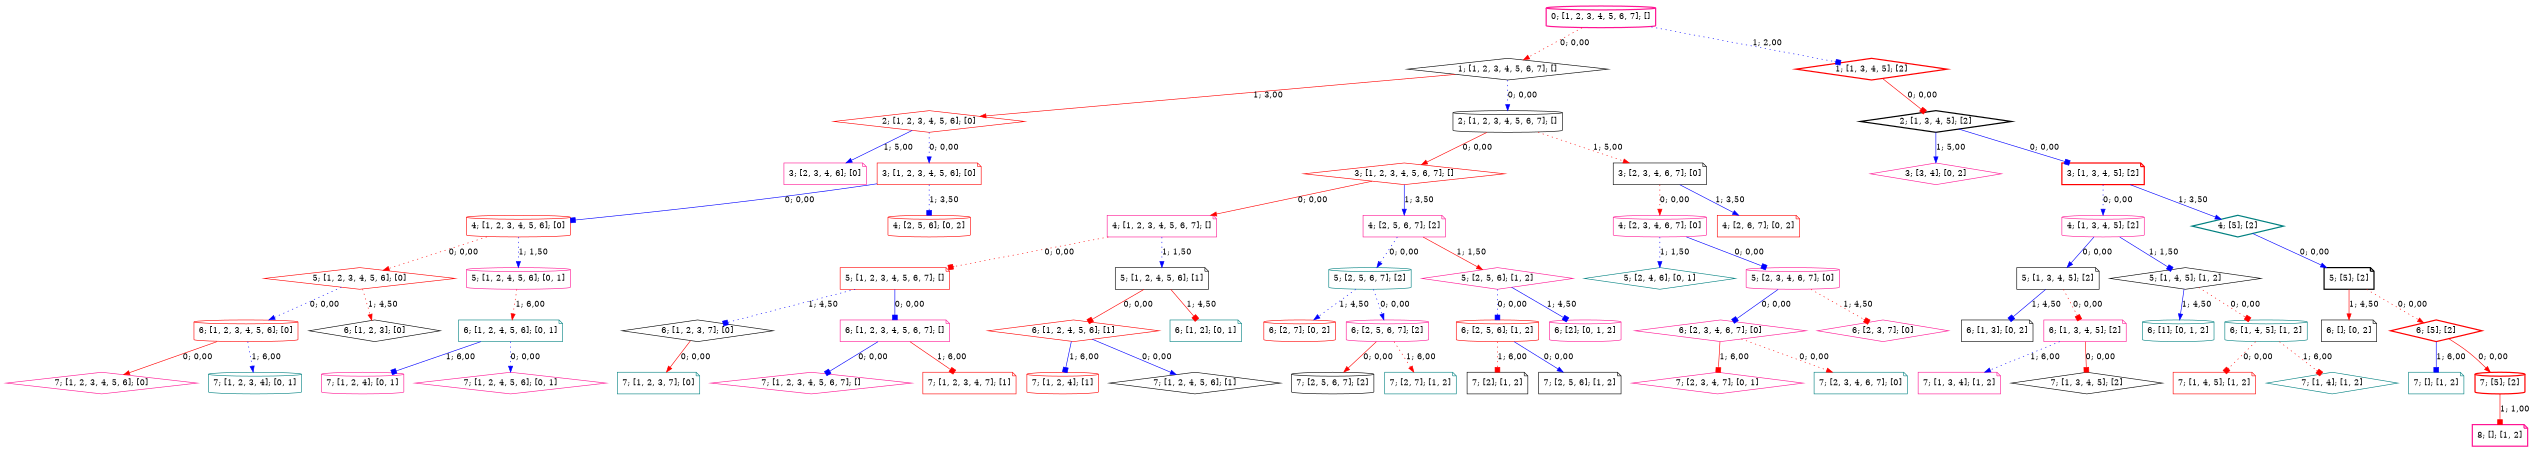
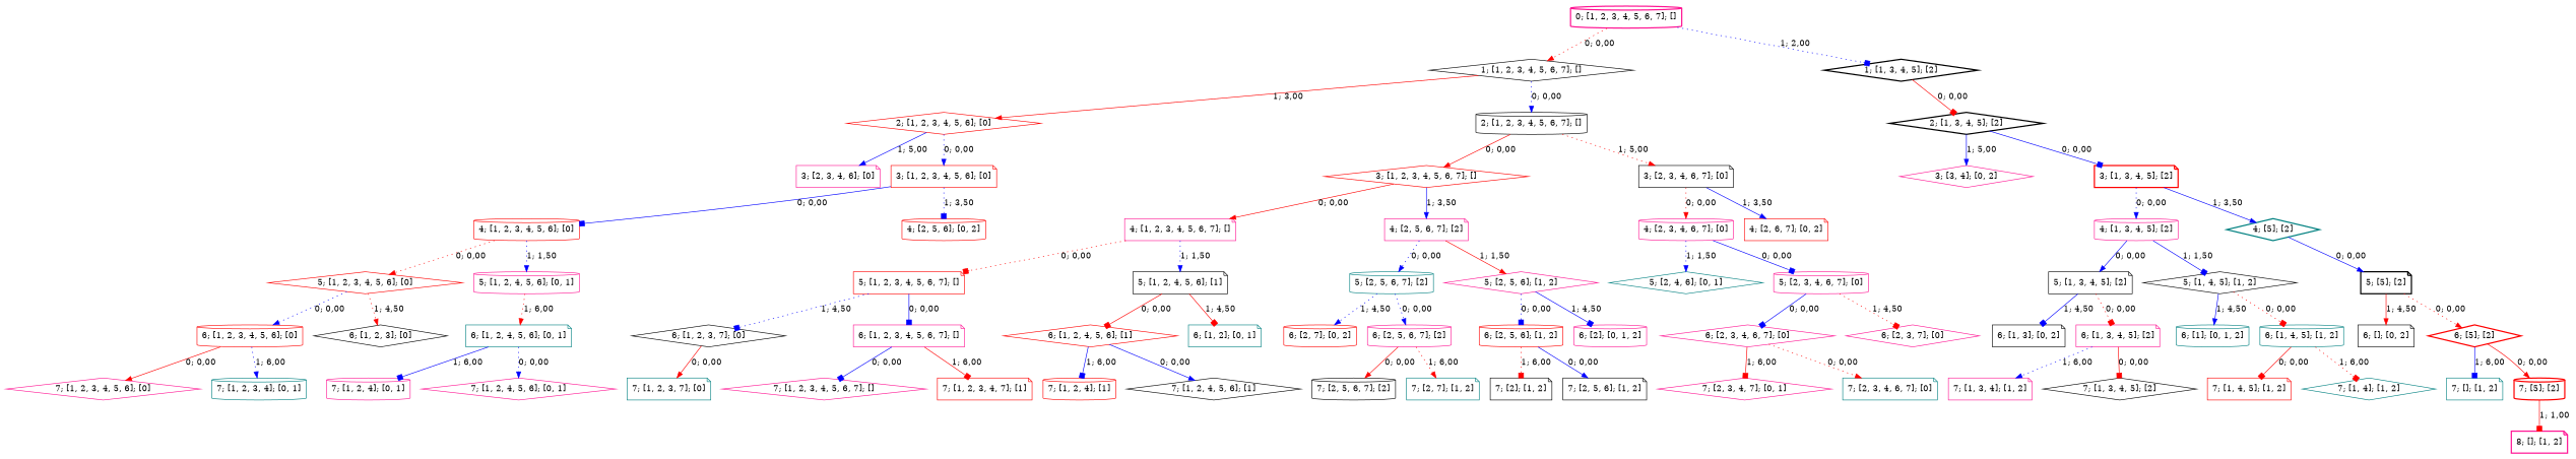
  strict digraph {
    node [color=deeppink shape=note style=solid]
    edge [arrowhead=normal color=blue style=solid]
    n1 [color=red label="7; [1, 4, 5]; [1, 2]"]
    n2 [color=black label="6; [1, 3]; [0, 2]"]
    n3 [color=black label="7; [2]; [1, 2]"]
    n4 [color=black label="6; []; [0, 2]"]
    n5 [label="8; []; [1, 2]" style=bold]
    n6 [color=red label="2; [1, 2, 3, 4, 5, 6]; [0]" shape=diamond]
    n7 [label="3; [2, 3, 4, 6]; [0]"]
    n8 [color=red label="3; [1, 2, 3, 4, 5, 6]; [0]"]
    n9 [color=red label="4; [1, 2, 3, 4, 5, 6]; [0]" shape=cylinder]
    n10 [color=red label="4; [2, 5, 6]; [0, 2]" shape=cylinder]
    n11 [color=red label="5; [1, 2, 3, 4, 5, 6]; [0]" shape=diamond]
    n12 [label="5; [1, 2, 4, 5, 6]; [0, 1]" shape=cylinder]
    n13 [color=red label="6; [1, 2, 3, 4, 5, 6]; [0]" shape=cylinder]
    n14 [color=black label="6; [1, 2, 3]; [0]" shape=diamond]
    n15 [color=teal label="6; [1, 2, 4, 5, 6]; [0, 1]"]
    n16 [label="7; [1, 2, 3, 4, 5, 6]; [0]" shape=diamond]
    n17 [color=teal label="7; [1, 2, 3, 4]; [0, 1]" shape=cylinder]
    n18 [color=black label="2; [1, 3, 4, 5]; [2]" shape=diamond style=bold]
    n19 [label="3; [3, 4]; [0, 2]" shape=diamond]
    n20 [color=red label="3; [1, 3, 4, 5]; [2]" style=bold]
    n21 [label="4; [1, 3, 4, 5]; [2]" shape=cylinder]
    n22 [color=teal label="4; [5]; [2]" shape=diamond style=bold]
    n23 [color=black label="6; [1, 2, 3, 7]; [0]" shape=diamond]
    n24 [color=teal label="7; [1, 2, 3, 7]; [0]"]
    n25 [color=black label="5; [1, 3, 4, 5]; [2]"]
    n26 [color=black label="5; [1, 4, 5]; [1, 2]" shape=diamond]
    n27 [label="6; [1, 3, 4, 5]; [2]"]
    n28 [color=teal label="6; [1]; [0, 1, 2]" shape=cylinder]
    n29 [color=teal label="6; [1, 4, 5]; [1, 2]" shape=cylinder]
    n30 [label="7; [1, 3, 4]; [1, 2]"]
    n31 [color=black label="7; [1, 3, 4, 5]; [2]" shape=diamond]
    n32 [color=red label="6; [2, 5, 6]; [1, 2]" shape=cylinder]
    n33 [color=black label="7; [2, 5, 6]; [1, 2]"]
    n34 [color=red label="6; [2, 7]; [0, 2]" shape=cylinder]
    n35 [color=red label="7; [1, 2, 4]; [1]" shape=cylinder]
    n36 [color=black label="5; [5]; [2]" style=bold]
    n37 [color=red label="6; [5]; [2]" shape=diamond style=bold]
    n38 [label="7; [1, 2, 4]; [0, 1]" shape=cylinder]
    n39 [color=teal label="7; []; [1, 2]"]
    n40 [color=red label="7; [5]; [2]" shape=cylinder style=bold]
    n41 [color=black label="1; [1, 2, 3, 4, 5, 6, 7]; []" shape=diamond]
    n42 [color=black label="2; [1, 2, 3, 4, 5, 6, 7]; []" shape=cylinder]
    n43 [color=red label="3; [1, 2, 3, 4, 5, 6, 7]; []" shape=diamond]
    n44 [color=black label="3; [2, 3, 4, 6, 7]; [0]"]
    n45 [label="4; [1, 2, 3, 4, 5, 6, 7]; []"]
    n46 [label="4; [2, 5, 6, 7]; [2]"]
    n47 [color=red label="5; [1, 2, 3, 4, 5, 6, 7]; []"]
    n48 [color=black label="5; [1, 2, 4, 5, 6]; [1]"]
    n49 [color=teal label="5; [2, 5, 6, 7]; [2]" shape=cylinder]
    n50 [label="5; [2, 5, 6]; [1, 2]" shape=diamond]
    n51 [label="6; [1, 2, 3, 4, 5, 6, 7]; []"]
    n52 [label="7; [1, 2, 3, 4, 5, 6, 7]; []" shape=diamond]
    n53 [color=red label="7; [1, 2, 3, 4, 7]; [1]"]
    n54 [label="4; [2, 3, 4, 6, 7]; [0]" shape=cylinder]
    n55 [color=teal label="5; [2, 4, 6]; [0, 1]" shape=diamond]
    n56 [label="5; [2, 3, 4, 6, 7]; [0]" shape=cylinder]
    n57 [label="6; [2, 3, 4, 6, 7]; [0]" shape=diamond]
    n58 [label="6; [2, 3, 7]; [0]" shape=diamond]
    n59 [label="7; [2, 3, 4, 7]; [0, 1]" shape=diamond]
    n60 [color=teal label="7; [2, 3, 4, 6, 7]; [0]"]
    n61 [label="6; [2, 5, 6, 7]; [2]" shape=cylinder]
    n62 [color=black label="7; [2, 5, 6, 7]; [2]" shape=cylinder]
    n63 [color=teal label="7; [2, 7]; [1, 2]"]
    n64 [color=red label="6; [1, 2, 4, 5, 6]; [1]" shape=diamond]
    n65 [color=black label="7; [1, 2, 4, 5, 6]; [1]" shape=diamond]
    n66 [label="7; [1, 2, 4, 5, 6]; [0, 1]" shape=diamond]
    n67 [color=teal label="7; [1, 4]; [1, 2]" shape=diamond]
    n68 [label="6; [2]; [0, 1, 2]" shape=cylinder]
-   n69 [color=red label="1; [1, 3, 4, 5]; [2]" shape=diamond style=bold]
+   n69 [color=black label="1; [1, 3, 4, 5]; [2]" shape=diamond style=bold]
    n70 [color=red label="4; [2, 6, 7]; [0, 2]"]
    n71 [label="0; [1, 2, 3, 4, 5, 6, 7]; []" shape=cylinder style=bold]
    n72 [color=teal label="6; [1, 2]; [0, 1]"]
    n6 -> n7 [label="1; 5,00"]
    n6 -> n8 [label="0; 0,00" style=dotted]
    n8 -> n9 [arrowhead=box label="0; 0,00"]
    n8 -> n10 [arrowhead=box label="1; 3,50" style=dotted]
    n9 -> n11 [color=red label="0; 0,00" style=dotted]
    n9 -> n12 [label="1; 1,50" style=dotted]
    n11 -> n13 [label="0; 0,00" style=dotted]
    n11 -> n14 [color=red label="1; 4,50" style=dotted]
    n12 -> n15 [color=red label="1; 6,00" style=dotted]
    n13 -> n16 [color=red label="0; 0,00"]
    n13 -> n17 [label="1; 6,00" style=dotted]
    n15 -> n38 [arrowhead=box label="1; 6,00"]
    n15 -> n66 [label="0; 0,00" style=dotted]
    n18 -> n19 [label="1; 5,00"]
    n18 -> n20 [arrowhead=box label="0; 0,00"]
    n20 -> n21 [label="0; 0,00" style=dotted]
    n20 -> n22 [label="1; 3,50"]
    n21 -> n25 [label="0; 0,00"]
    n21 -> n26 [arrowhead=box label="1; 1,50"]
    n22 -> n36 [label="0; 0,00"]
    n23 -> n24 [color=red label="0; 0,00"]
    n25 -> n2 [arrowhead=box label="1; 4,50"]
    n25 -> n27 [arrowhead=box color=red label="0; 0,00" style=dotted]
    n26 -> n28 [label="1; 4,50"]
    n26 -> n29 [arrowhead=box color=red label="0; 0,00" style=dotted]
    n27 -> n30 [label="1; 6,00" style=dotted]
    n27 -> n31 [arrowhead=box color=red label="0; 0,00"]
-   n29 -> n1 [arrowhead=box color=red label="0; 0,00" style=dotted]
+   n29 -> n1 [arrowhead=box color=red label="0; 0,00"]
    n29 -> n67 [arrowhead=box color=red label="1; 6,00" style=dotted]
    n32 -> n3 [arrowhead=box color=red label="1; 6,00" style=dotted]
    n32 -> n33 [label="0; 0,00"]
    n36 -> n4 [color=red label="1; 4,50"]
    n36 -> n37 [color=red label="0; 0,00" style=dotted]
    n37 -> n39 [arrowhead=box label="1; 6,00"]
    n37 -> n40 [color=red label="0; 0,00"]
    n40 -> n5 [arrowhead=box color=red label="1; 1,00"]
    n41 -> n6 [color=red label="1; 3,00"]
    n41 -> n42 [label="0; 0,00" style=dotted]
    n42 -> n43 [color=red label="0; 0,00"]
    n42 -> n44 [color=red label="1; 5,00" style=dotted]
    n43 -> n45 [color=red label="0; 0,00"]
    n43 -> n46 [label="1; 3,50"]
    n44 -> n54 [color=red label="0; 0,00" style=dotted]
    n44 -> n70 [label="1; 3,50"]
    n45 -> n47 [arrowhead=box color=red label="0; 0,00" style=dotted]
    n45 -> n48 [label="1; 1,50" style=dotted]
    n46 -> n49 [label="0; 0,00" style=dotted]
    n46 -> n50 [color=red label="1; 1,50"]
    n47 -> n23 [arrowhead=box label="1; 4,50" style=dotted]
    n47 -> n51 [arrowhead=box label="0; 0,00"]
    n48 -> n64 [arrowhead=box color=red label="0; 0,00"]
    n48 -> n72 [arrowhead=box color=red label="1; 4,50"]
    n49 -> n34 [label="1; 4,50" style=dotted]
    n49 -> n61 [label="0; 0,00" style=dotted]
    n50 -> n32 [arrowhead=box label="0; 0,00" style=dotted]
    n50 -> n68 [arrowhead=box label="1; 4,50"]
    n51 -> n52 [arrowhead=box label="0; 0,00"]
    n51 -> n53 [arrowhead=box color=red label="1; 6,00"]
    n54 -> n55 [label="1; 1,50" style=dotted]
    n54 -> n56 [arrowhead=box label="0; 0,00"]
    n56 -> n57 [arrowhead=box label="0; 0,00"]
    n56 -> n58 [arrowhead=box color=red label="1; 4,50" style=dotted]
    n57 -> n59 [arrowhead=box color=red label="1; 6,00"]
    n57 -> n60 [color=red label="0; 0,00" style=dotted]
    n61 -> n62 [color=red label="0; 0,00"]
    n61 -> n63 [color=red label="1; 6,00" style=dotted]
    n64 -> n35 [arrowhead=box label="1; 6,00"]
    n64 -> n65 [label="0; 0,00"]
    n69 -> n18 [arrowhead=box color=red label="0; 0,00"]
    n71 -> n41 [color=red label="0; 0,00" style=dotted]
    n71 -> n69 [arrowhead=box label="1; 2,00" style=dotted]
  }
